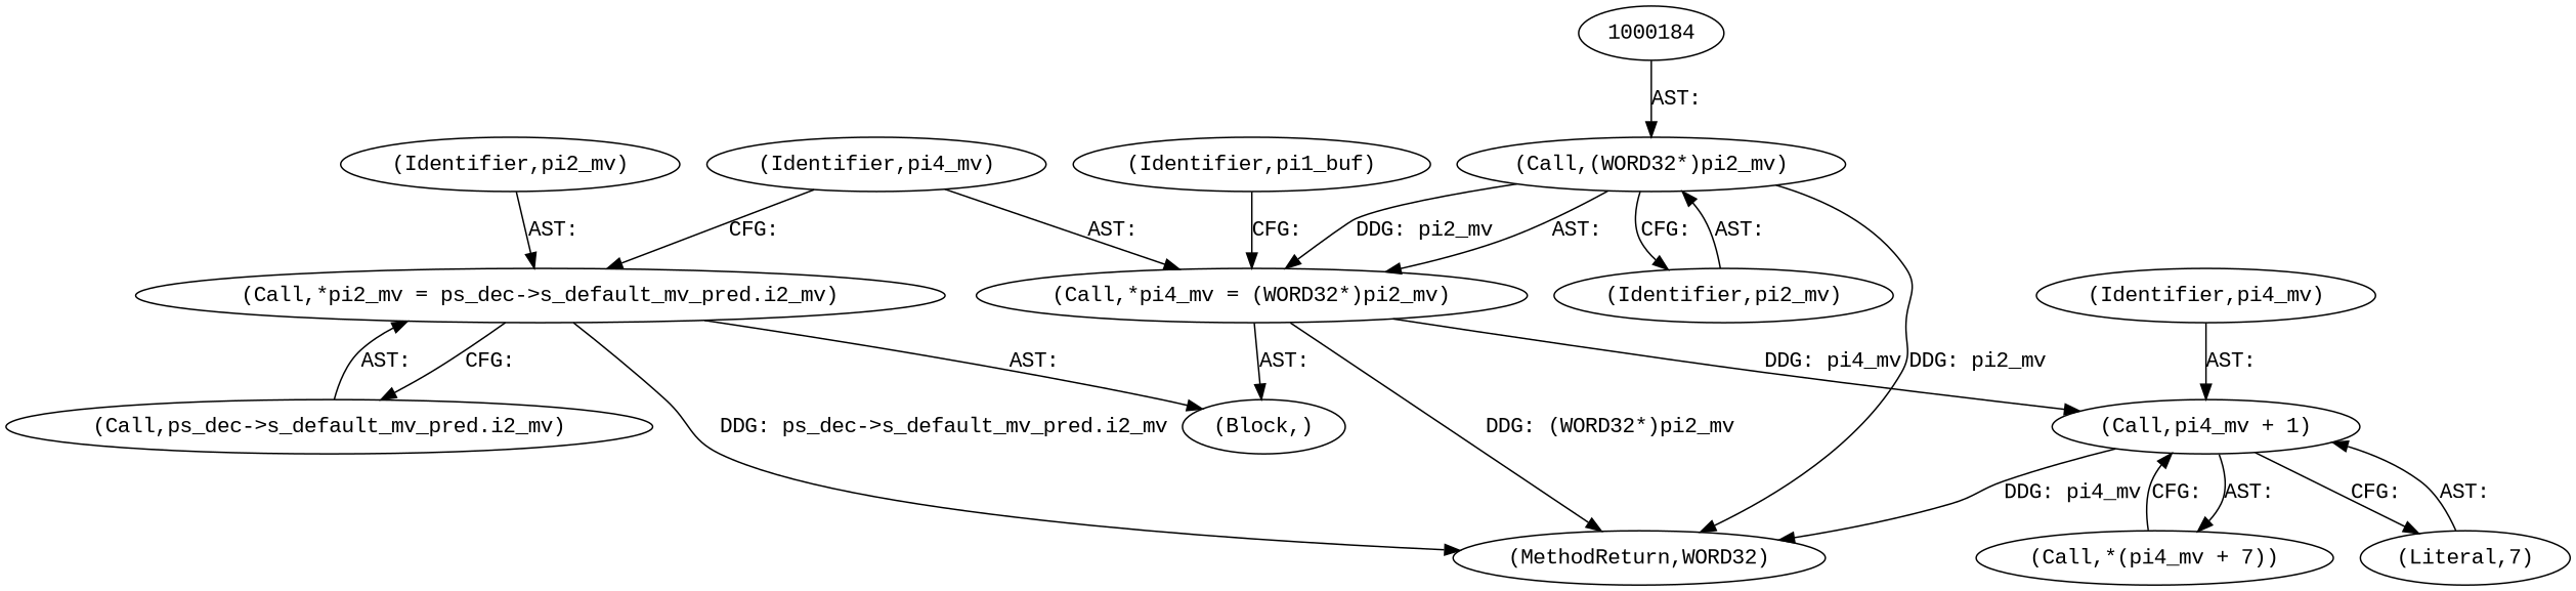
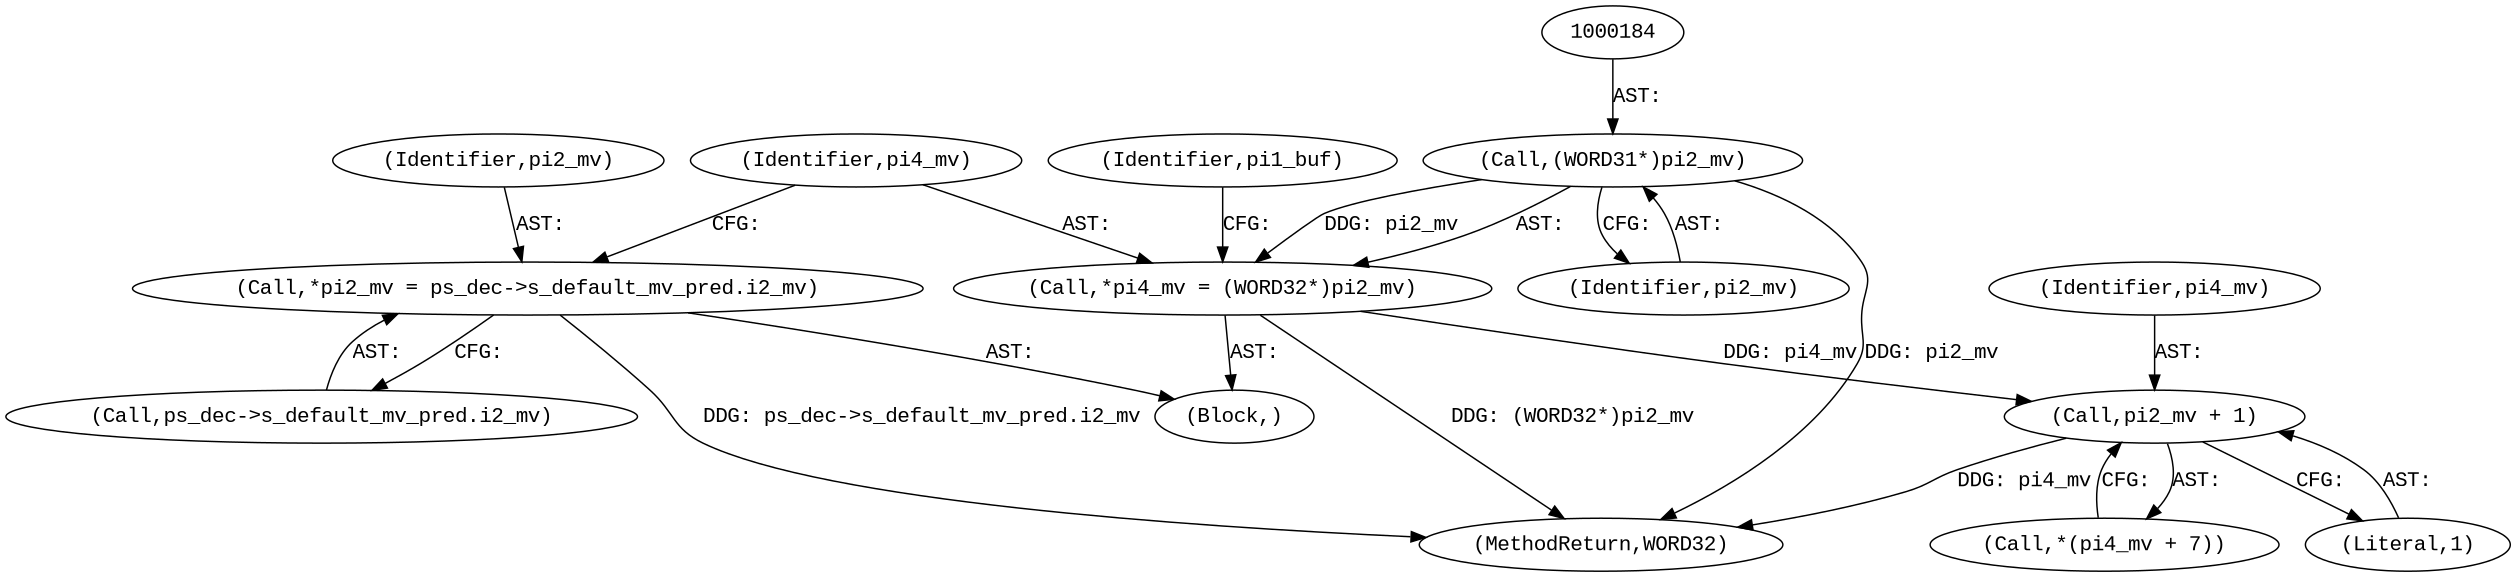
  digraph {
    fontname="Liberation Mono"
    node [fontname="Liberation Mono"]
    edge [fontname="Liberation Mono"]
-   n1 [label="(Call,pi4_mv + 1)"]
-   n2 [label="(Literal,7)"]
+   n1 [label="(Call,pi2_mv + 1)"]
+   n2 [label="(Literal,1)"]
    n3 [label="(Call,*(pi4_mv + 7))"]
    n4 [label="(MethodReturn,WORD32)"]
    n5 [label="(Call,*pi4_mv = (WORD32*)pi2_mv)"]
    n6 [label="(Block,)"]
-   n7 [label="(Call,(WORD32*)pi2_mv)"]
+   n7 [label="(Call,(WORD31*)pi2_mv)"]
    n8 [label="(Identifier,pi2_mv)"]
    n9 [label="(Call,*pi2_mv = ps_dec->s_default_mv_pred.i2_mv)"]
    n10 [label="(Call,ps_dec->s_default_mv_pred.i2_mv)"]
    n11 [label="(Identifier,pi4_mv)"]
    n12 [label="(Identifier,pi4_mv)"]
    n13 [label="(Identifier,pi1_buf)"]
    n14 [label="(Identifier,pi2_mv)"]
    1000184
    n1 -> n2 [label="CFG: "]
    n1 -> n3 [label="AST: "]
    n1 -> n4 [label="DDG: pi4_mv"]
    n2 -> n1 [label="AST: "]
    n3 -> n1 [label="CFG: "]
    n5 -> n1 [label="DDG: pi4_mv"]
    n5 -> n4 [label="DDG: (WORD32*)pi2_mv"]
    n5 -> n6 [label="AST: "]
    n7 -> n4 [label="DDG: pi2_mv"]
    n7 -> n5 [label="AST: "]
    n7 -> n5 [label="DDG: pi2_mv"]
    n7 -> n8 [label="CFG: "]
    n8 -> n7 [label="AST: "]
    n9 -> n4 [label="DDG: ps_dec->s_default_mv_pred.i2_mv"]
    n9 -> n6 [label="AST: "]
    n9 -> n10 [label="CFG: "]
    n10 -> n9 [label="AST: "]
    n11 -> n5 [label="AST: "]
    n11 -> n9 [label="CFG: "]
    n12 -> n1 [label="AST: "]
    n13 -> n5 [label="CFG: "]
    n14 -> n9 [label="AST: "]
    1000184 -> n7 [label="AST: "]
  }
